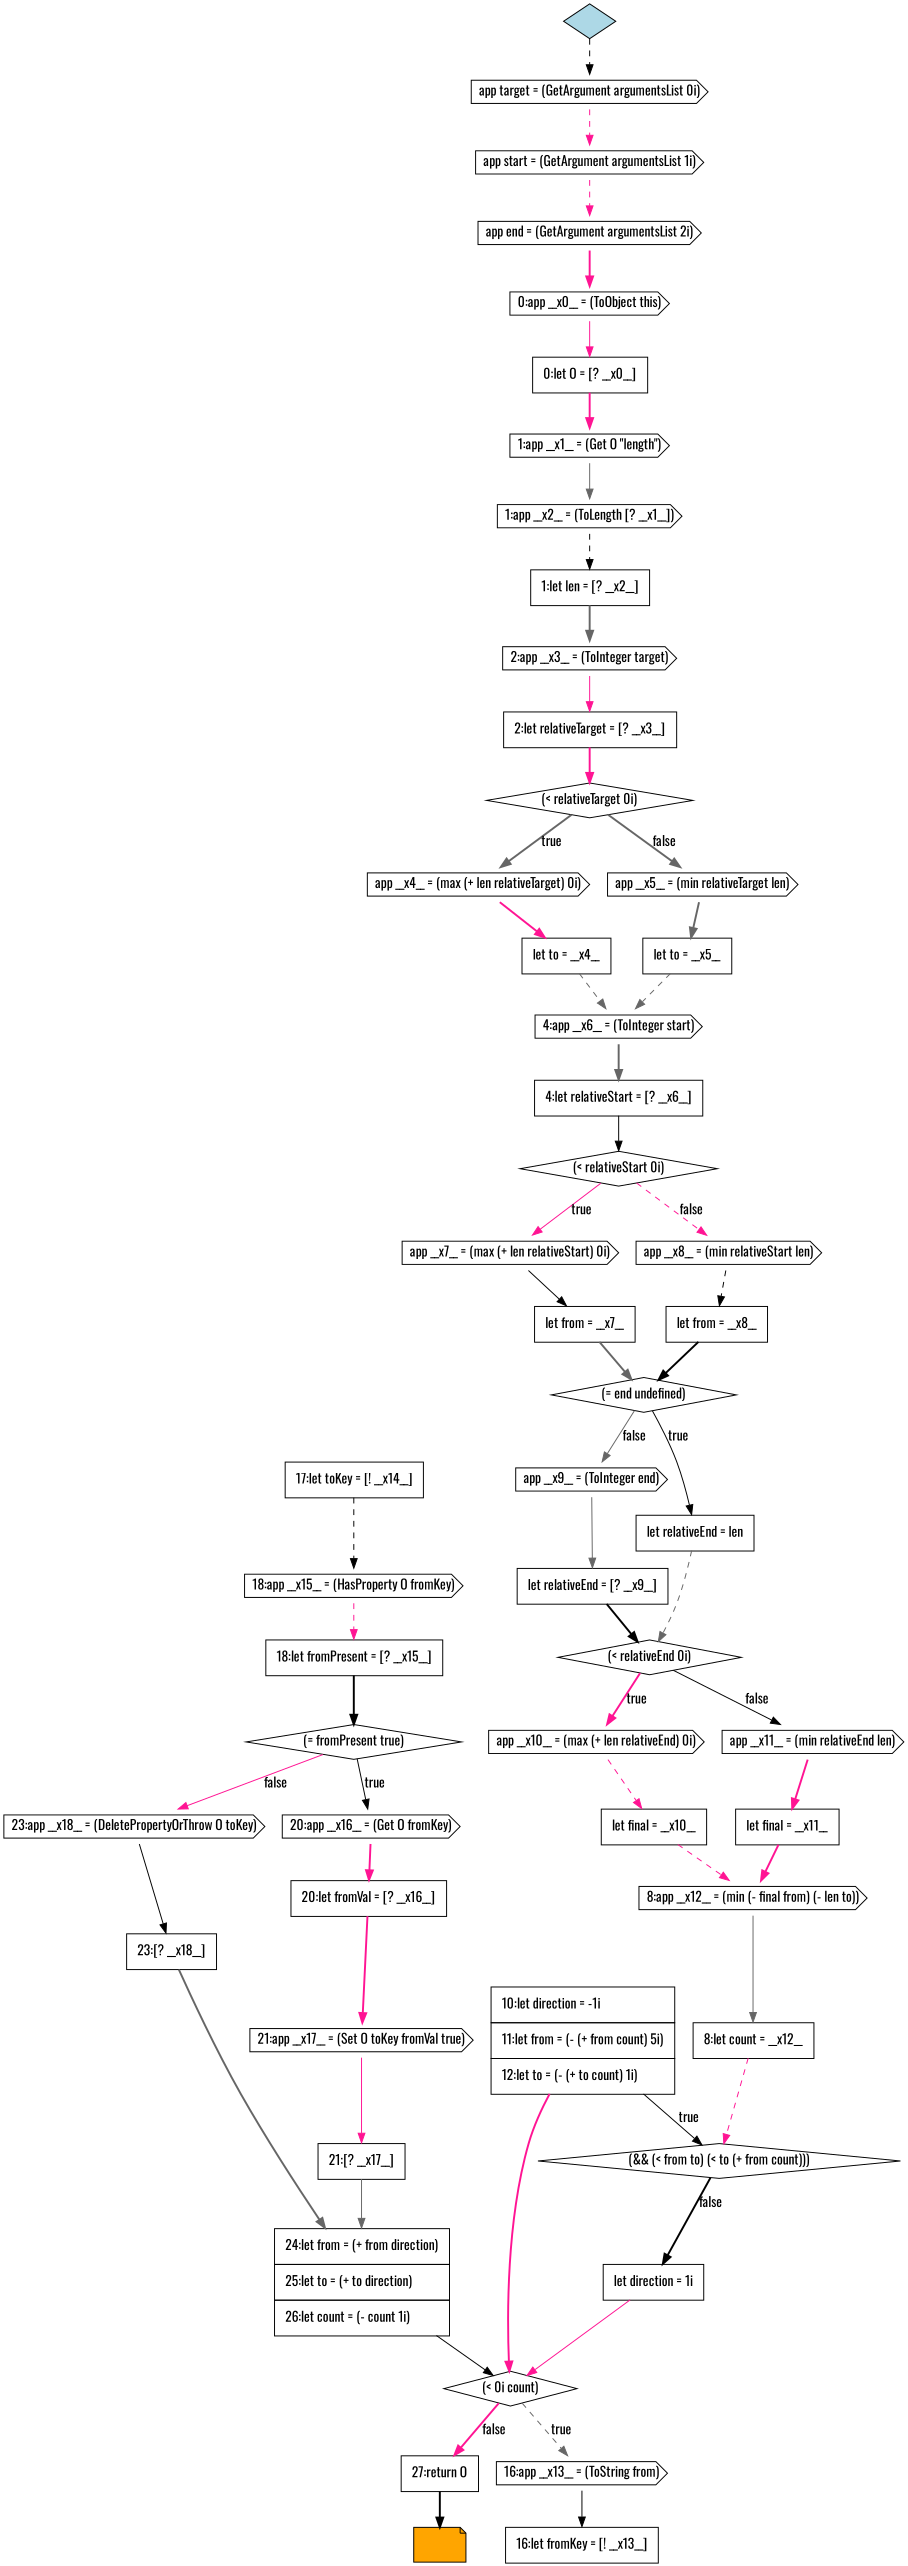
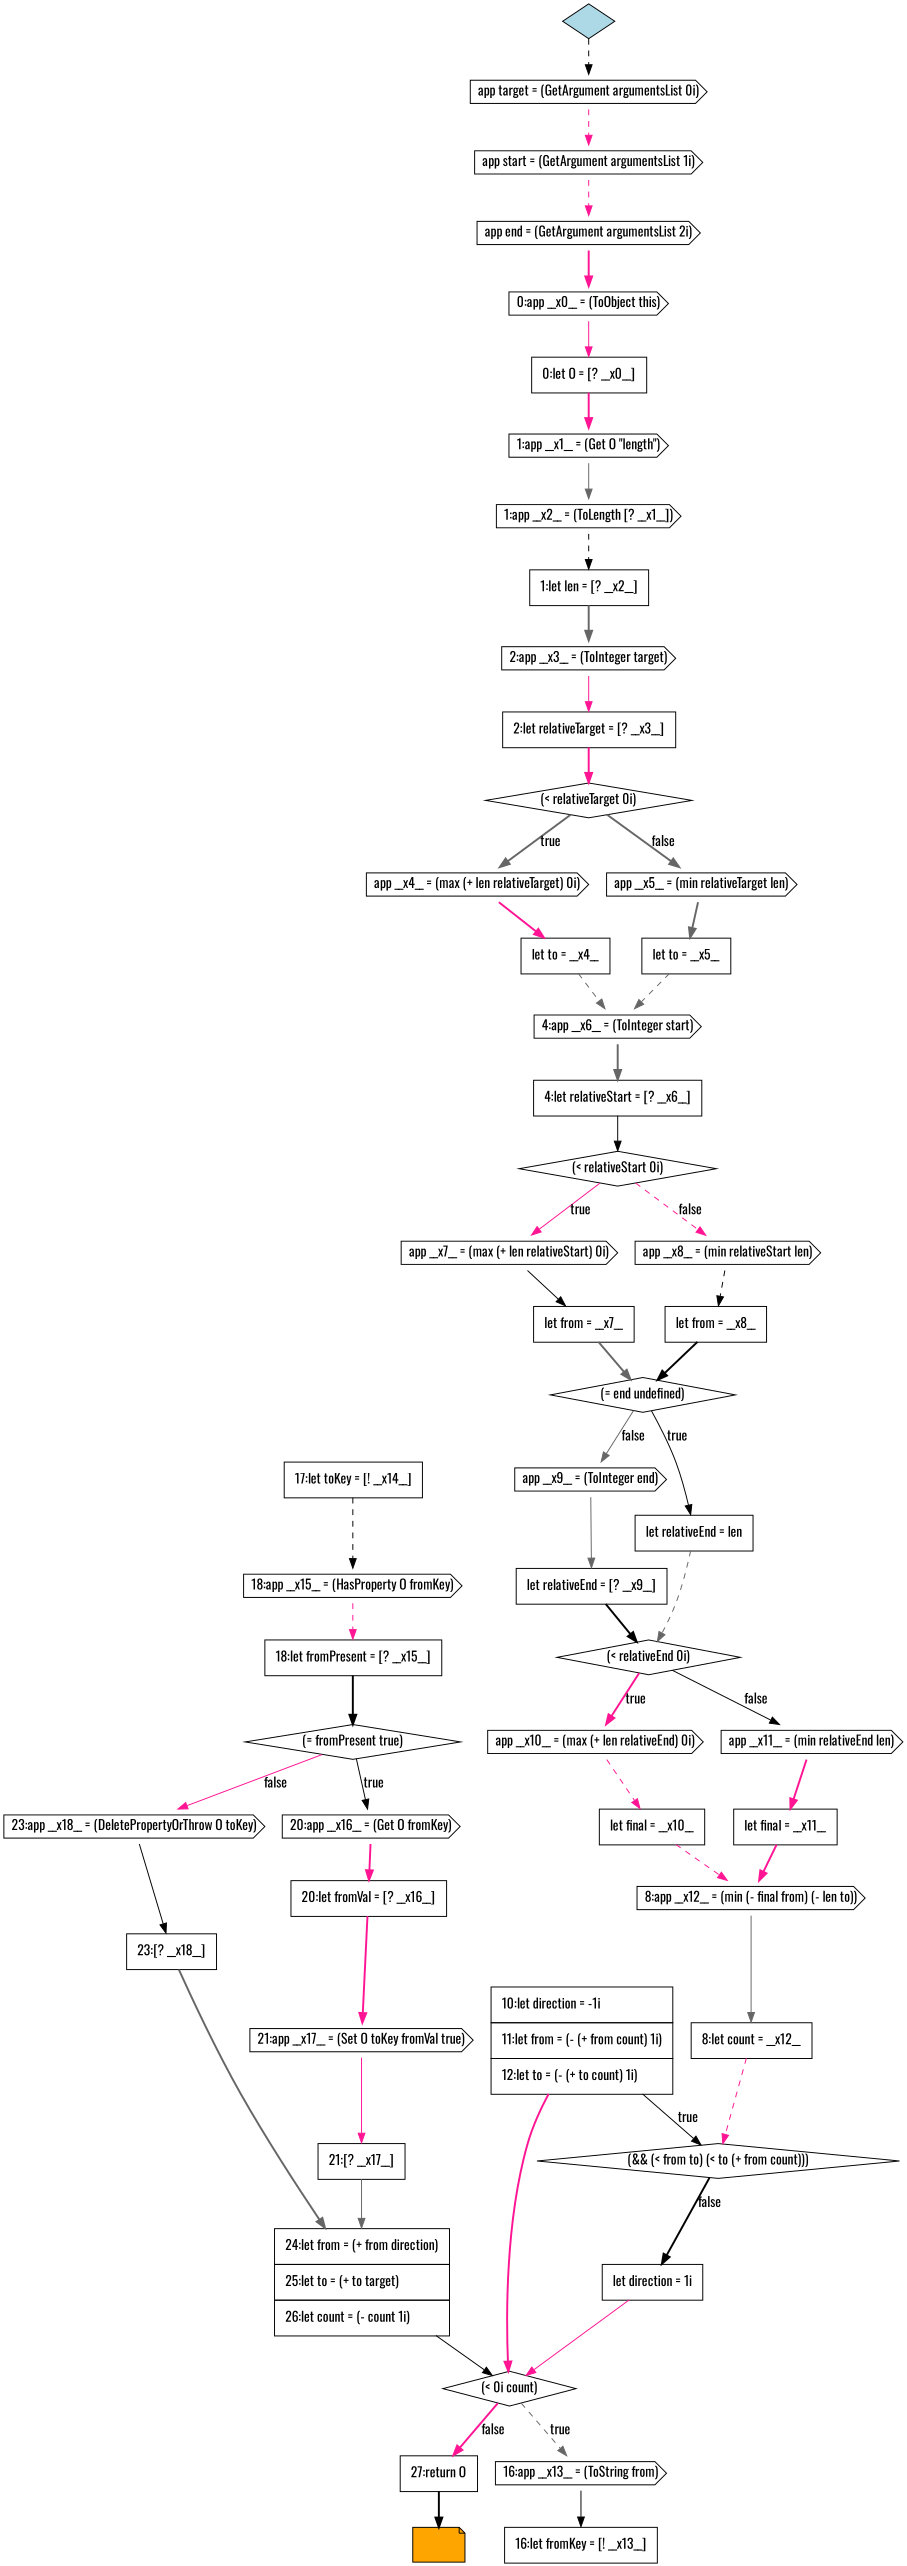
  digraph {
    fontname=Oswald
    node [color=black fillcolor=white fontname=Oswald shape=none style=filled]
    edge [color=deeppink fontname=Oswald style=bold]
    n1 [label=<<font color="black">app __x4__ = (max (+ len relativeTarget) 0i)</font>> shape=cds]
    n2 [label=<<font color="black">     <table border="0" cellborder="1" cellspacing="0" cellpadding="10">       <tr><td align="left">let to = __x4__</td></tr>     </table>   </font>> margin=0]
    n3 [label=<<font color="black">4:app __x6__ = (ToInteger start)</font>> shape=cds]
    n4 [label=<<font color="black">     <table border="0" cellborder="1" cellspacing="0" cellpadding="10">       <tr><td align="left">1:let len = [? __x2__]</td></tr>     </table>   </font>> margin=0]
    n5 [label=<<font color="black">2:app __x3__ = (ToInteger target)</font>> shape=cds]
    n6 [label=<<font color="black">     <table border="0" cellborder="1" cellspacing="0" cellpadding="10">       <tr><td align="left">2:let relativeTarget = [? __x3__]</td></tr>     </table>   </font>> margin=0]
    n7 [label=<<font color="black">     <table border="0" cellborder="1" cellspacing="0" cellpadding="10">       <tr><td align="left">let relativeEnd = [? __x9__]</td></tr>     </table>   </font>> margin=0]
    n8 [label=<<font color="black">(&lt; relativeEnd 0i)</font>> shape=diamond]
    n9 [label=<<font color="black">app __x10__ = (max (+ len relativeEnd) 0i)</font>> shape=cds]
    n10 [label=<<font color="black">app __x11__ = (min relativeEnd len)</font>> shape=cds]
    n11 [label=<<font color="black">     <table border="0" cellborder="1" cellspacing="0" cellpadding="10">       <tr><td align="left">23:[? __x18__]</td></tr>     </table>   </font>> margin=0]
-   n12 [label=<<font color="black">     <table border="0" cellborder="1" cellspacing="0" cellpadding="10">       <tr><td align="left">24:let from = (+ from direction)</td></tr>       <tr><td align="left">25:let to = (+ to direction)</td></tr>       <tr><td align="left">26:let count = (- count 1i)</td></tr>     </table>   </font>> margin=0]
+   n12 [label=<<font color="black">     <table border="0" cellborder="1" cellspacing="0" cellpadding="10">       <tr><td align="left">24:let from = (+ from direction)</td></tr>       <tr><td align="left">25:let to = (+ to target)</td></tr>       <tr><td align="left">26:let count = (- count 1i)</td></tr>     </table>   </font>> margin=0]
    n13 [label=<<font color="black">(&lt; 0i count)</font>> shape=diamond]
    n14 [label=<<font color="black">     <table border="0" cellborder="1" cellspacing="0" cellpadding="10">       <tr><td align="left">4:let relativeStart = [? __x6__]</td></tr>     </table>   </font>> margin=0]
    n15 [label=<<font color="black">(&lt; relativeStart 0i)</font>> shape=diamond]
    n16 [label=<<font color="black">app __x7__ = (max (+ len relativeStart) 0i)</font>> shape=cds]
    n17 [label=<<font color="black">app __x8__ = (min relativeStart len)</font>> shape=cds]
    n18 [label=<<font color="black">     <table border="0" cellborder="1" cellspacing="0" cellpadding="10">       <tr><td align="left">let final = __x10__</td></tr>     </table>   </font>> margin=0]
    n19 [label=<<font color="black">8:app __x12__ = (min (- final from) (- len to))</font>> shape=cds]
    n20 [label=<<font color="black">     <table border="0" cellborder="1" cellspacing="0" cellpadding="10">       <tr><td align="left">8:let count = __x12__</td></tr>     </table>   </font>> margin=0]
    n21 [label=<<font color="black">app __x5__ = (min relativeTarget len)</font>> shape=cds]
    n22 [label=<<font color="black">     <table border="0" cellborder="1" cellspacing="0" cellpadding="10">       <tr><td align="left">let to = __x5__</td></tr>     </table>   </font>> margin=0]
    n23 [label=<<font color="black">(&amp;&amp; (&lt; from to) (&lt; to (+ from count)))</font>> shape=diamond]
    n24 [label=<<font color="black">     <table border="0" cellborder="1" cellspacing="0" cellpadding="10">       <tr><td align="left">let direction = 1i</td></tr>     </table>   </font>> margin=0]
    n25 [label=<<font color="black">     <table border="0" cellborder="1" cellspacing="0" cellpadding="10">       <tr><td align="left">let from = __x7__</td></tr>     </table>   </font>> margin=0]
    n26 [label=<<font color="black">(= end undefined)</font>> shape=diamond]
    n27 [label=<<font color="black">18:app __x15__ = (HasProperty O fromKey)</font>> shape=cds]
    n28 [label=<<font color="black">     <table border="0" cellborder="1" cellspacing="0" cellpadding="10">       <tr><td align="left">18:let fromPresent = [? __x15__]</td></tr>     </table>   </font>> margin=0]
    n29 [label=<<font color="black">(= fromPresent true)</font>> shape=diamond]
    n30 [label=<<font color="black">     <table border="0" cellborder="1" cellspacing="0" cellpadding="10">       <tr><td align="left">27:return O</td></tr>     </table>   </font>> margin=0]
    n31 [fillcolor=orange label=" " shape=note]
    n32 [label=<<font color="black">16:app __x13__ = (ToString from)</font>> shape=cds]
    n33 [label=<<font color="black">     <table border="0" cellborder="1" cellspacing="0" cellpadding="10">       <tr><td align="left">16:let fromKey = [! __x13__]</td></tr>     </table>   </font>> margin=0]
    n34 [label=<<font color="black">0:app __x0__ = (ToObject this)</font>> shape=cds]
    n35 [label=<<font color="black">     <table border="0" cellborder="1" cellspacing="0" cellpadding="10">       <tr><td align="left">0:let O = [? __x0__]</td></tr>     </table>   </font>> margin=0]
    n36 [label=<<font color="black">1:app __x1__ = (Get O &quot;length&quot;)</font>> shape=cds]
    n37 [label=<<font color="black">     <table border="0" cellborder="1" cellspacing="0" cellpadding="10">       <tr><td align="left">17:let toKey = [! __x14__]</td></tr>     </table>   </font>> margin=0]
    n38 [label=<<font color="black">app __x9__ = (ToInteger end)</font>> shape=cds]
    n39 [label=<<font color="black">     <table border="0" cellborder="1" cellspacing="0" cellpadding="10">       <tr><td align="left">let relativeEnd = len</td></tr>     </table>   </font>> margin=0]
    n40 [label=<<font color="black">21:app __x17__ = (Set O toKey fromVal true)</font>> shape=cds]
    n41 [label=<<font color="black">     <table border="0" cellborder="1" cellspacing="0" cellpadding="10">       <tr><td align="left">21:[? __x17__]</td></tr>     </table>   </font>> margin=0]
    n42 [label=<<font color="black">app end = (GetArgument argumentsList 2i)</font>> shape=cds]
    n43 [label=<<font color="black">23:app __x18__ = (DeletePropertyOrThrow O toKey)</font>> shape=cds]
    n44 [label=<<font color="black">20:app __x16__ = (Get O fromKey)</font>> shape=cds]
-   n45 [label=<<font color="black">     <table border="0" cellborder="1" cellspacing="0" cellpadding="10">       <tr><td align="left">10:let direction = -1i</td></tr>       <tr><td align="left">11:let from = (- (+ from count) 5i)</td></tr>       <tr><td align="left">12:let to = (- (+ to count) 1i)</td></tr>     </table>   </font>> margin=0]
+   n45 [label=<<font color="black">     <table border="0" cellborder="1" cellspacing="0" cellpadding="10">       <tr><td align="left">10:let direction = -1i</td></tr>       <tr><td align="left">11:let from = (- (+ from count) 1i)</td></tr>       <tr><td align="left">12:let to = (- (+ to count) 1i)</td></tr>     </table>   </font>> margin=0]
    n46 [fillcolor=lightblue label=" " shape=diamond]
    n47 [label=<<font color="black">app target = (GetArgument argumentsList 0i)</font>> shape=cds]
    n48 [label=<<font color="black">app start = (GetArgument argumentsList 1i)</font>> shape=cds]
    n49 [label=<<font color="black">     <table border="0" cellborder="1" cellspacing="0" cellpadding="10">       <tr><td align="left">20:let fromVal = [? __x16__]</td></tr>     </table>   </font>> margin=0]
    n50 [label=<<font color="black">1:app __x2__ = (ToLength [? __x1__])</font>> shape=cds]
    n51 [label=<<font color="black">     <table border="0" cellborder="1" cellspacing="0" cellpadding="10">       <tr><td align="left">let final = __x11__</td></tr>     </table>   </font>> margin=0]
    n52 [label=<<font color="black">     <table border="0" cellborder="1" cellspacing="0" cellpadding="10">       <tr><td align="left">let from = __x8__</td></tr>     </table>   </font>> margin=0]
    n53 [label=<<font color="black">(&lt; relativeTarget 0i)</font>> shape=diamond]
    n1 -> n2
    n2 -> n3 [color=gray40 style=dashed]
    n3 -> n14 [color=gray40]
    n4 -> n5 [color=gray40]
    n5 -> n6 [style=solid]
    n6 -> n53
    n7 -> n8 [color=black]
    n8 -> n9 [label=<<font color="black">true</font>>]
    n8 -> n10 [color=black label=<<font color="black">false</font>> style=solid]
    n9 -> n18 [style=dashed]
    n10 -> n51
    n11 -> n12 [color=gray40]
    n12 -> n13 [color=black style=solid]
    n13 -> n30 [label=<<font color="black">false</font>>]
    n13 -> n32 [color=gray40 label=<<font color="black">true</font>> style=dashed]
    n14 -> n15 [color=black style=solid]
    n15 -> n16 [label=<<font color="black">true</font>> style=solid]
    n15 -> n17 [label=<<font color="black">false</font>> style=dashed]
    n16 -> n25 [color=black style=solid]
    n17 -> n52 [color=black style=dashed]
    n18 -> n19 [style=dashed]
    n19 -> n20 [color=gray40 style=solid]
    n20 -> n23 [style=dashed]
    n21 -> n22 [color=gray40]
    n22 -> n3 [color=gray40 style=dashed]
    n23 -> n24 [color=black label=<<font color="black">false</font>>]
    n24 -> n13 [style=solid]
    n25 -> n26 [color=gray40]
    n26 -> n38 [color=gray40 label=<<font color="black">false</font>> style=solid]
    n26 -> n39 [color=black label=<<font color="black">true</font>> style=solid]
    n27 -> n28 [style=dashed]
    n28 -> n29 [color=black]
    n29 -> n43 [label=<<font color="black">false</font>> style=solid]
    n29 -> n44 [color=black label=<<font color="black">true</font>> style=solid]
    n30 -> n31 [color=black]
    n32 -> n33 [color=black style=solid]
    n34 -> n35 [style=solid]
    n35 -> n36
    n36 -> n50 [color=gray40 style=solid]
    n37 -> n27 [color=black style=dashed]
    n38 -> n7 [color=gray40 style=solid]
    n39 -> n8 [color=gray40 style=dashed]
    n40 -> n41 [style=solid]
    n41 -> n12 [color=gray40 style=solid]
    n42 -> n34
    n43 -> n11 [color=black style=solid]
    n44 -> n49
    n45 -> n13
    n45 -> n23 [color=black label=<<font color="black">true</font>> style=solid]
    n46 -> n47 [color=black style=dashed]
    n47 -> n48 [style=dashed]
    n48 -> n42 [style=dashed]
    n49 -> n40
    n50 -> n4 [color=black style=dashed]
    n51 -> n19
    n52 -> n26 [color=black]
    n53 -> n1 [color=gray40 label=<<font color="black">true</font>>]
    n53 -> n21 [color=gray40 label=<<font color="black">false</font>>]
  }
